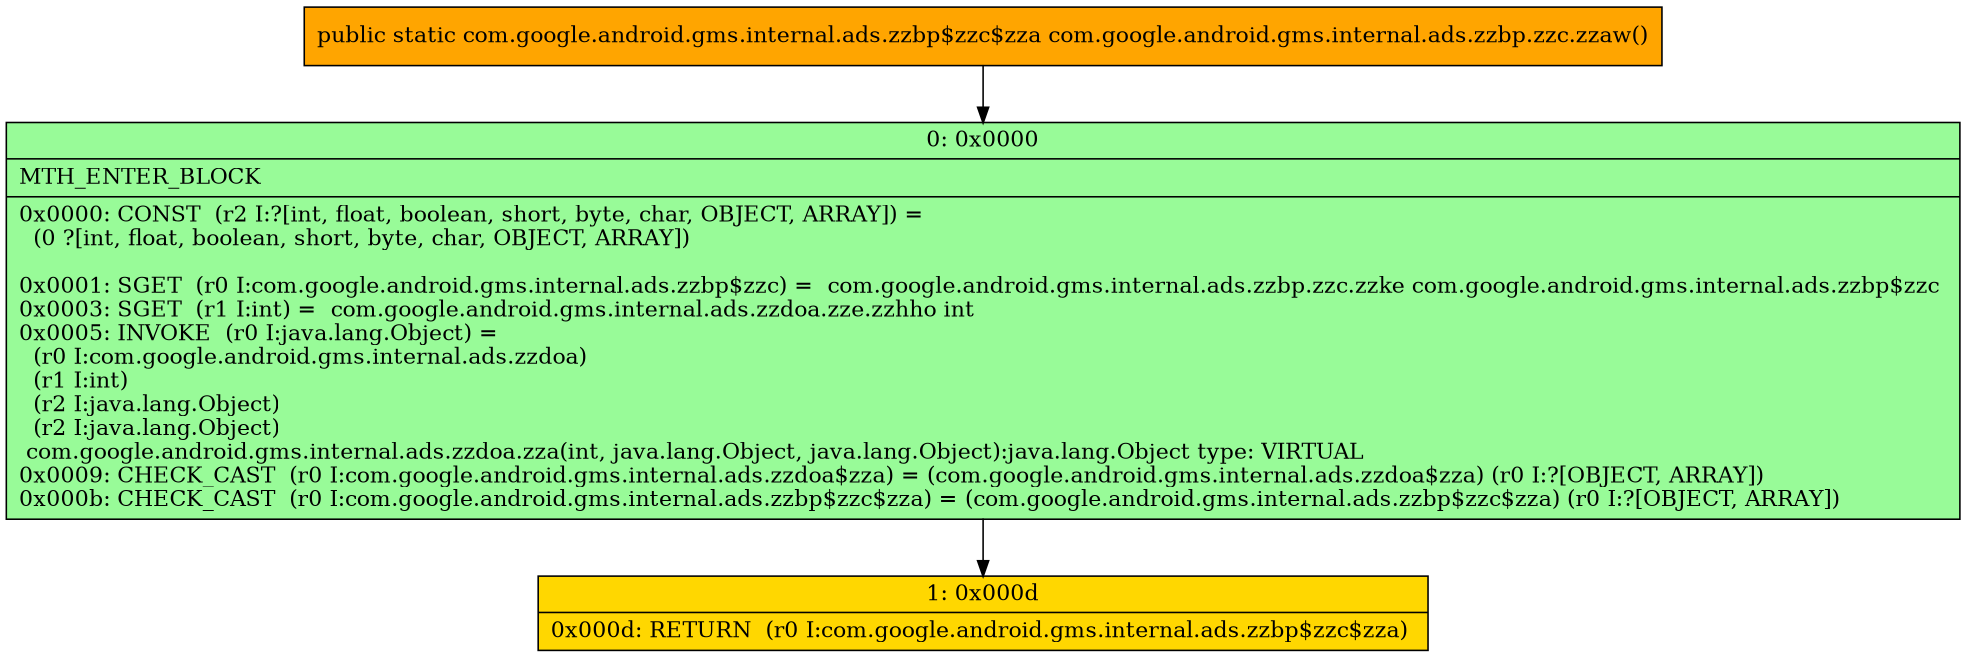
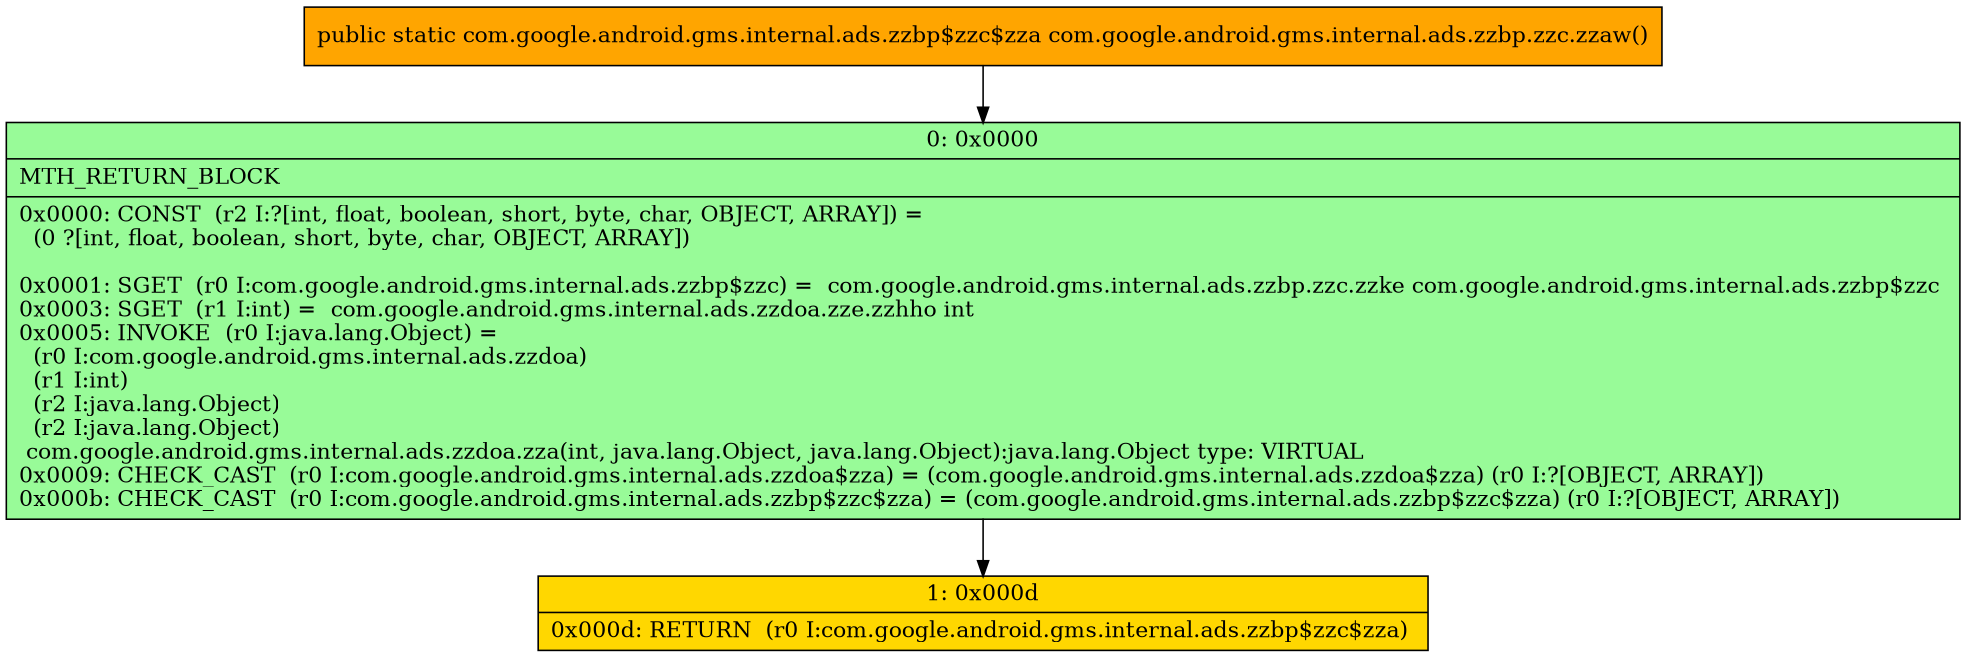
  digraph {
    node [shape=record style=filled]
-   n1 [label="{0\:\ 0x0000|MTH_ENTER_BLOCK\l|0x0000: CONST  (r2 I:?[int, float, boolean, short, byte, char, OBJECT, ARRAY]) = \l  (0 ?[int, float, boolean, short, byte, char, OBJECT, ARRAY])\l \l0x0001: SGET  (r0 I:com.google.android.gms.internal.ads.zzbp$zzc) =  com.google.android.gms.internal.ads.zzbp.zzc.zzke com.google.android.gms.internal.ads.zzbp$zzc \l0x0003: SGET  (r1 I:int) =  com.google.android.gms.internal.ads.zzdoa.zze.zzhho int \l0x0005: INVOKE  (r0 I:java.lang.Object) = \l  (r0 I:com.google.android.gms.internal.ads.zzdoa)\l  (r1 I:int)\l  (r2 I:java.lang.Object)\l  (r2 I:java.lang.Object)\l com.google.android.gms.internal.ads.zzdoa.zza(int, java.lang.Object, java.lang.Object):java.lang.Object type: VIRTUAL \l0x0009: CHECK_CAST  (r0 I:com.google.android.gms.internal.ads.zzdoa$zza) = (com.google.android.gms.internal.ads.zzdoa$zza) (r0 I:?[OBJECT, ARRAY]) \l0x000b: CHECK_CAST  (r0 I:com.google.android.gms.internal.ads.zzbp$zzc$zza) = (com.google.android.gms.internal.ads.zzbp$zzc$zza) (r0 I:?[OBJECT, ARRAY]) \l}" fillcolor=palegreen]
+   n1 [label="{0\:\ 0x0000|MTH_RETURN_BLOCK\l|0x0000: CONST  (r2 I:?[int, float, boolean, short, byte, char, OBJECT, ARRAY]) = \l  (0 ?[int, float, boolean, short, byte, char, OBJECT, ARRAY])\l \l0x0001: SGET  (r0 I:com.google.android.gms.internal.ads.zzbp$zzc) =  com.google.android.gms.internal.ads.zzbp.zzc.zzke com.google.android.gms.internal.ads.zzbp$zzc \l0x0003: SGET  (r1 I:int) =  com.google.android.gms.internal.ads.zzdoa.zze.zzhho int \l0x0005: INVOKE  (r0 I:java.lang.Object) = \l  (r0 I:com.google.android.gms.internal.ads.zzdoa)\l  (r1 I:int)\l  (r2 I:java.lang.Object)\l  (r2 I:java.lang.Object)\l com.google.android.gms.internal.ads.zzdoa.zza(int, java.lang.Object, java.lang.Object):java.lang.Object type: VIRTUAL \l0x0009: CHECK_CAST  (r0 I:com.google.android.gms.internal.ads.zzdoa$zza) = (com.google.android.gms.internal.ads.zzdoa$zza) (r0 I:?[OBJECT, ARRAY]) \l0x000b: CHECK_CAST  (r0 I:com.google.android.gms.internal.ads.zzbp$zzc$zza) = (com.google.android.gms.internal.ads.zzbp$zzc$zza) (r0 I:?[OBJECT, ARRAY]) \l}" fillcolor=palegreen]
    n2 [label="{1\:\ 0x000d|0x000d: RETURN  (r0 I:com.google.android.gms.internal.ads.zzbp$zzc$zza) \l}" fillcolor=gold]
    n3 [label="{public static com.google.android.gms.internal.ads.zzbp$zzc$zza com.google.android.gms.internal.ads.zzbp.zzc.zzaw() }" fillcolor=orange]
    n1 -> n2
    n3 -> n1
  }
